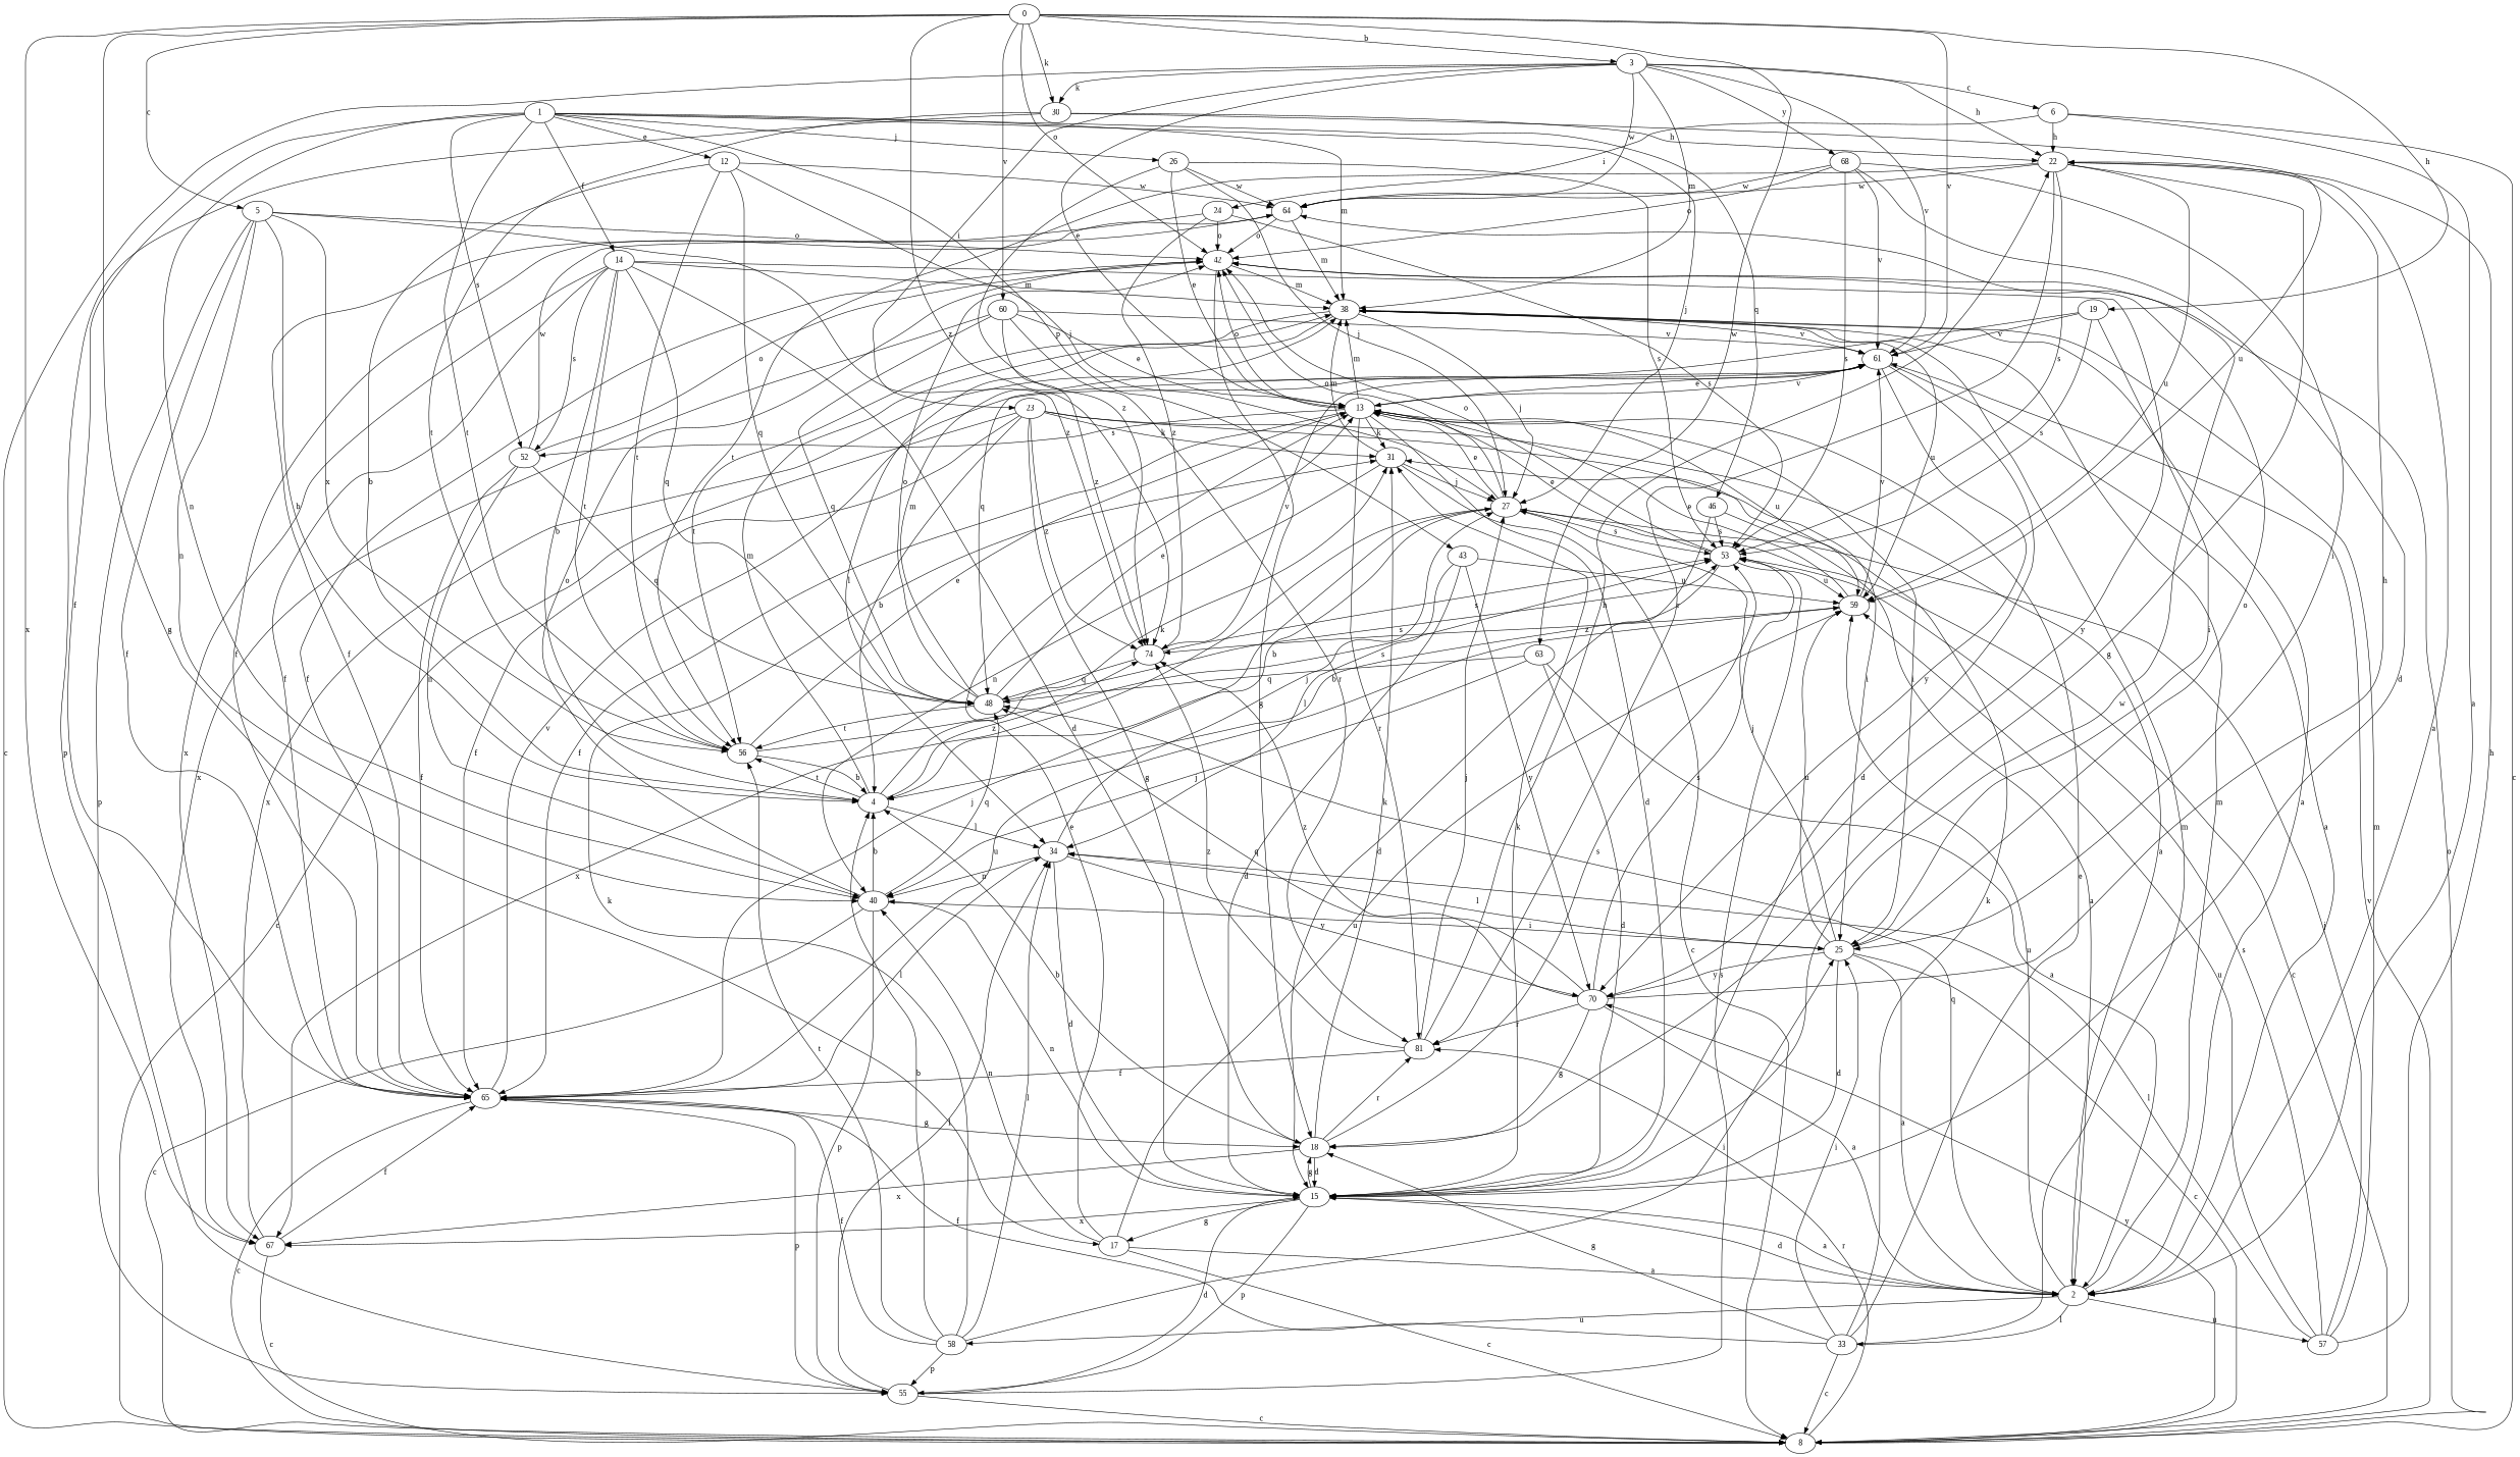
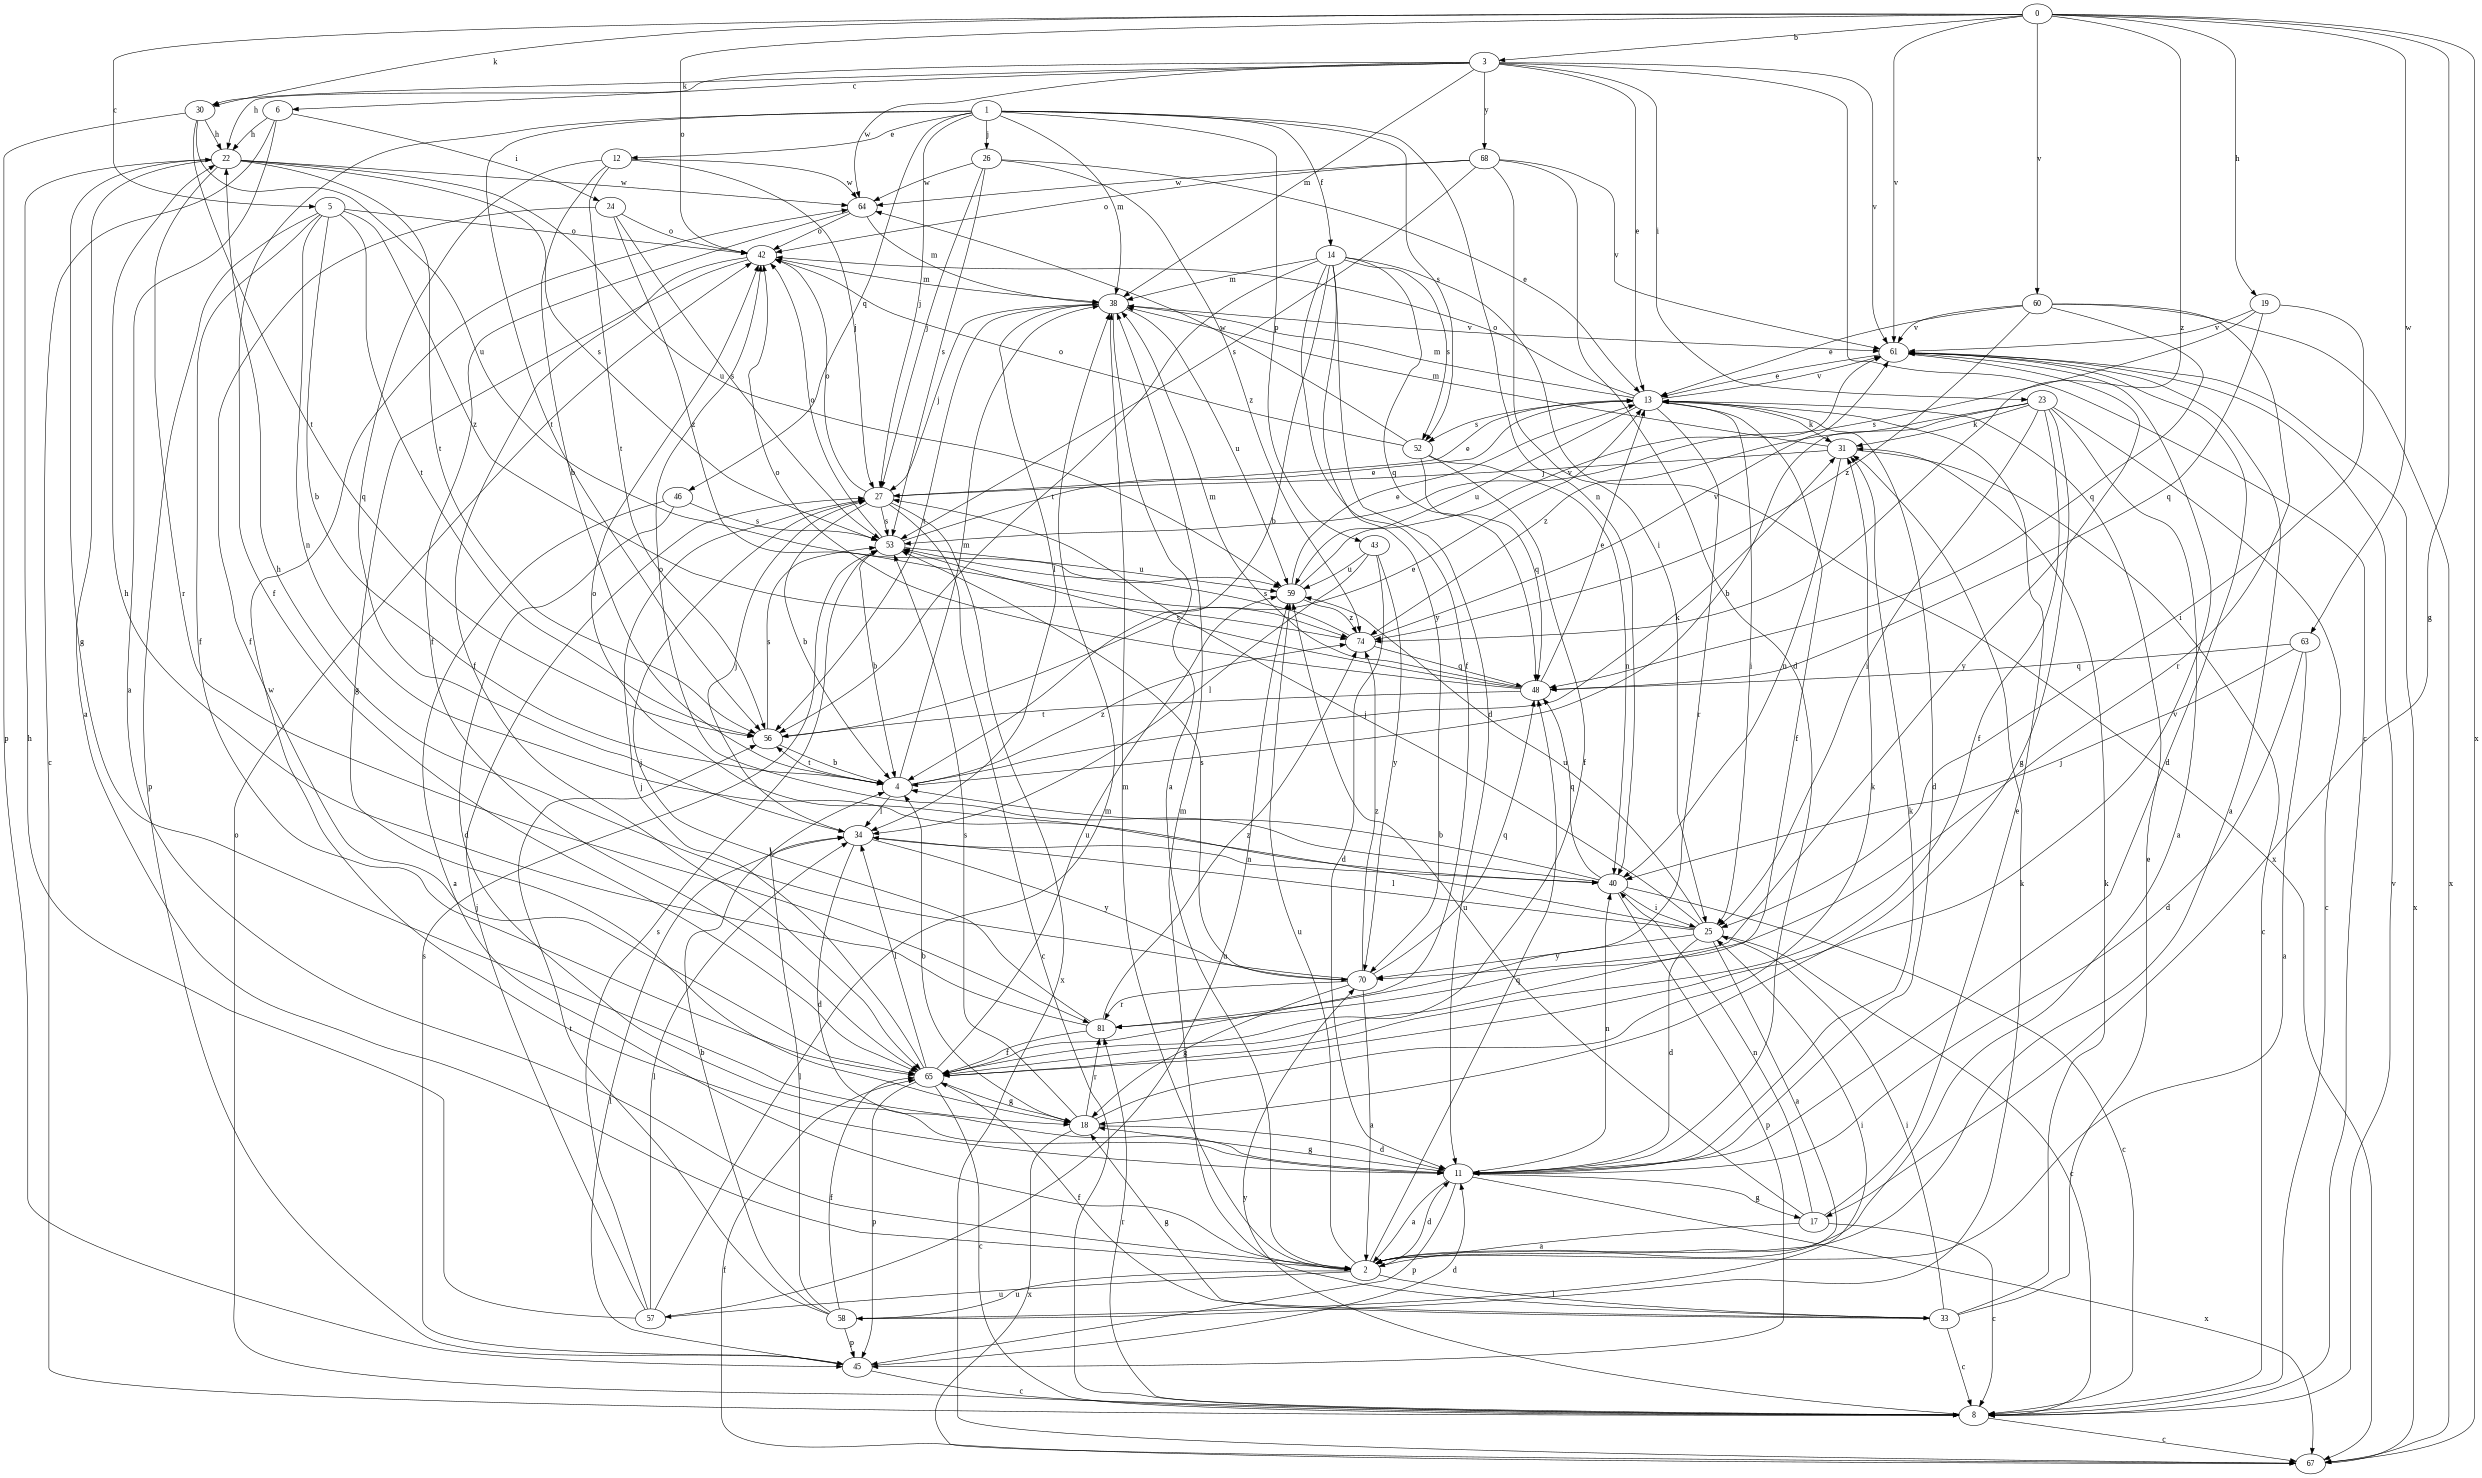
  strict digraph {
    fontname="Liberation Serif"
    node [fontname="Liberation Serif"]
    edge [fontname="Liberation Serif"]
    0
    3
    5
    17
    19
    30
    42
    60
    61
    63
    67
    74
    38
    6
    8
    13
    22
    23
    64
    68
    n21 [label=65]
    40
    56
    4
-   45 [label=55]
+   45
    2
    59
    48
    25
    53
    18
    n32 [label=81]
-   11 [label=15]
+   11
    70
    1
    12
    14
    26
    27
    43
    46
    52
    34
    33
    57
    58
    31
    24
    0 -> 3 [label=b]
    0 -> 5 [label=c]
    0 -> 17 [label=g]
    0 -> 19 [label=h]
    0 -> 30 [label=k]
    0 -> 42 [label=o]
    0 -> 60 [label=v]
    0 -> 61 [label=v]
    0 -> 63 [label=w]
    0 -> 67 [label=x]
    0 -> 74 [label=z]
    3 -> 30 [label=k]
    3 -> 61 [label=v]
    3 -> 38 [label=m]
    3 -> 6 [label=c]
    3 -> 8 [label=c]
    3 -> 13 [label=e]
    3 -> 22 [label=h]
    3 -> 23 [label=i]
    3 -> 64 [label=w]
    3 -> 68 [label=y]
    5 -> 42 [label=o]
    5 -> 74 [label=z]
    5 -> n21 [label=f]
    5 -> 40 [label=n]
-   5 -> 56 [label=x]
+   5 -> 56 [label=t]
    5 -> 4 [label=b]
    5 -> 45 [label=p]
    17 -> 8 [label=c]
    17 -> 13 [label=e]
    17 -> 40 [label=n]
    17 -> 2 [label=a]
    17 -> 59 [label=u]
    19 -> 61 [label=v]
    19 -> 48 [label=q]
    19 -> 25 [label=i]
    19 -> 53 [label=s]
    30 -> 22 [label=h]
    30 -> 56 [label=t]
    30 -> 45 [label=p]
    30 -> 59 [label=u]
    42 -> 38 [label=m]
    42 -> n21 [label=f]
    42 -> 18 [label=g]
    60 -> 61 [label=v]
    60 -> 67 [label=x]
    60 -> 74 [label=z]
    60 -> 13 [label=e]
    60 -> 48 [label=q]
    60 -> n32 [label=r]
    61 -> 13 [label=e]
    61 -> 2 [label=a]
    61 -> 11 [label=d]
    61 -> 70 [label=y]
    63 -> 40 [label=j]
    63 -> 2 [label=a]
    63 -> 48 [label=q]
    63 -> 11 [label=d]
    67 -> 61 [label=x]
-   67 -> 8 [label=c]
+   8 -> 67 [label=c]
    67 -> n21 [label=f]
    74 -> 61 [label=v]
    74 -> 48 [label=q]
    74 -> 53 [label=s]
    38 -> 61 [label=v]
    38 -> 56 [label=t]
    38 -> 2 [label=a]
    38 -> 59 [label=u]
    38 -> 27 [label=j]
    38 -> 34 [label=l]
    6 -> 8 [label=c]
    6 -> 22 [label=h]
    6 -> 2 [label=a]
    6 -> 24 [label=i]
    8 -> 42 [label=o]
    8 -> 61 [label=v]
    8 -> n32 [label=r]
    8 -> 70 [label=y]
    13 -> 42 [label=o]
    13 -> 61 [label=v]
    13 -> 38 [label=m]
    13 -> n21 [label=f]
    13 -> 59 [label=u]
    13 -> 25 [label=i]
    13 -> n32 [label=r]
    13 -> 11 [label=d]
    13 -> 52 [label=s]
    13 -> 31 [label=k]
    22 -> 64 [label=w]
    22 -> 56 [label=t]
    22 -> 2 [label=a]
    22 -> 59 [label=u]
    22 -> 53 [label=s]
    22 -> 18 [label=g]
    22 -> n32 [label=r]
    23 -> 74 [label=z]
    23 -> 8 [label=c]
    23 -> n21 [label=f]
    23 -> 4 [label=b]
    23 -> 2 [label=a]
    23 -> 25 [label=i]
    23 -> 18 [label=g]
    23 -> 31 [label=k]
    64 -> 42 [label=o]
    64 -> 38 [label=m]
    64 -> n21 [label=f]
    68 -> 42 [label=o]
    68 -> 61 [label=v]
    68 -> 64 [label=w]
    68 -> 25 [label=i]
    68 -> 53 [label=s]
    68 -> 11 [label=d]
    n21 -> 61 [label=v]
    n21 -> 8 [label=c]
    n21 -> 45 [label=p]
    n21 -> 59 [label=u]
    n21 -> 18 [label=g]
    n21 -> 27 [label=j]
    n21 -> 34 [label=l]
    40 -> 42 [label=o]
    40 -> 8 [label=c]
    40 -> 4 [label=b]
    40 -> 45 [label=p]
    40 -> 48 [label=q]
    40 -> 25 [label=i]
    56 -> 13 [label=e]
    56 -> 4 [label=b]
    56 -> 53 [label=s]
    4 -> 74 [label=z]
    4 -> 38 [label=m]
    4 -> 56 [label=t]
    4 -> 34 [label=l]
    4 -> 31 [label=k]
    45 -> 8 [label=c]
    45 -> 53 [label=s]
    45 -> 11 [label=d]
    45 -> 34 [label=l]
    2 -> 38 [label=m]
    2 -> 59 [label=u]
    2 -> 48 [label=q]
    2 -> 11 [label=d]
    2 -> 33 [label=l]
    2 -> 57 [label=u]
    2 -> 58 [label=u]
    59 -> 61 [label=v]
    59 -> 74 [label=z]
    59 -> 13 [label=e]
    48 -> 42 [label=o]
    48 -> 38 [label=m]
    48 -> 13 [label=e]
    48 -> 56 [label=t]
    48 -> 53 [label=s]
    25 -> 42 [label=o]
    25 -> 8 [label=c]
    25 -> 2 [label=a]
    25 -> 59 [label=u]
    25 -> 11 [label=d]
    25 -> 70 [label=y]
    25 -> 27 [label=j]
    25 -> 34 [label=l]
    53 -> 42 [label=o]
    53 -> 13 [label=e]
    53 -> 4 [label=b]
    53 -> 59 [label=u]
    18 -> 67 [label=x]
    18 -> 4 [label=b]
    18 -> 53 [label=s]
    18 -> n32 [label=r]
    18 -> 11 [label=d]
    18 -> 31 [label=k]
    n32 -> 74 [label=z]
    n32 -> 22 [label=h]
    n32 -> n21 [label=f]
    n32 -> 27 [label=j]
    11 -> 17 [label=g]
    11 -> 67 [label=x]
    11 -> 64 [label=w]
    11 -> 40 [label=n]
    11 -> 45 [label=p]
    11 -> 2 [label=a]
    11 -> 18 [label=g]
    11 -> 31 [label=k]
    70 -> 74 [label=z]
    70 -> 22 [label=h]
    70 -> 2 [label=a]
    70 -> 48 [label=q]
    70 -> 53 [label=s]
    70 -> 18 [label=g]
    70 -> n32 [label=r]
    1 -> 38 [label=m]
    1 -> n21 [label=f]
    1 -> 40 [label=n]
    1 -> 56 [label=t]
    1 -> 12 [label=e]
    1 -> 14 [label=f]
    1 -> 26 [label=j]
    1 -> 27 [label=j]
    1 -> 43 [label=p]
    1 -> 46 [label=q]
    1 -> 52 [label=s]
    12 -> 64 [label=w]
    12 -> 56 [label=t]
    12 -> 4 [label=b]
-   12 -> 48 [label=q]
+   12 -> 34 [label=q]
    12 -> 27 [label=j]
    14 -> 67 [label=x]
    14 -> 38 [label=m]
    14 -> n21 [label=f]
    14 -> 56 [label=t]
    14 -> 4 [label=b]
    14 -> 48 [label=q]
    14 -> 11 [label=d]
    14 -> 70 [label=y]
    14 -> 52 [label=s]
    26 -> 74 [label=z]
    26 -> 13 [label=e]
    26 -> 64 [label=w]
    26 -> 53 [label=s]
    26 -> 27 [label=j]
    27 -> 42 [label=o]
    27 -> 67 [label=x]
    27 -> 8 [label=c]
    27 -> 13 [label=e]
    27 -> 4 [label=b]
    27 -> 53 [label=s]
    43 -> 59 [label=u]
    43 -> 11 [label=d]
    43 -> 70 [label=y]
    43 -> 34 [label=l]
    46 -> 2 [label=a]
    46 -> 53 [label=s]
    46 -> 11 [label=d]
    52 -> 42 [label=o]
    52 -> 64 [label=w]
    52 -> n21 [label=f]
    52 -> 40 [label=n]
    52 -> 48 [label=q]
    34 -> 40 [label=n]
    34 -> 11 [label=d]
    34 -> 70 [label=y]
    34 -> 27 [label=j]
    33 -> 38 [label=m]
    33 -> 8 [label=c]
    33 -> 13 [label=e]
    33 -> n21 [label=f]
    33 -> 25 [label=i]
    33 -> 18 [label=g]
    33 -> 31 [label=k]
    57 -> 38 [label=m]
    57 -> 22 [label=h]
    57 -> 59 [label=u]
    57 -> 53 [label=s]
    57 -> 27 [label=j]
    57 -> 34 [label=l]
    58 -> n21 [label=f]
    58 -> 56 [label=t]
    58 -> 4 [label=b]
    58 -> 45 [label=p]
    58 -> 25 [label=i]
    58 -> 34 [label=l]
    58 -> 31 [label=k]
    31 -> 38 [label=m]
    31 -> 8 [label=c]
    31 -> 40 [label=n]
    31 -> 27 [label=j]
    24 -> 42 [label=o]
    24 -> 74 [label=z]
    24 -> n21 [label=f]
    24 -> 53 [label=s]
  }
